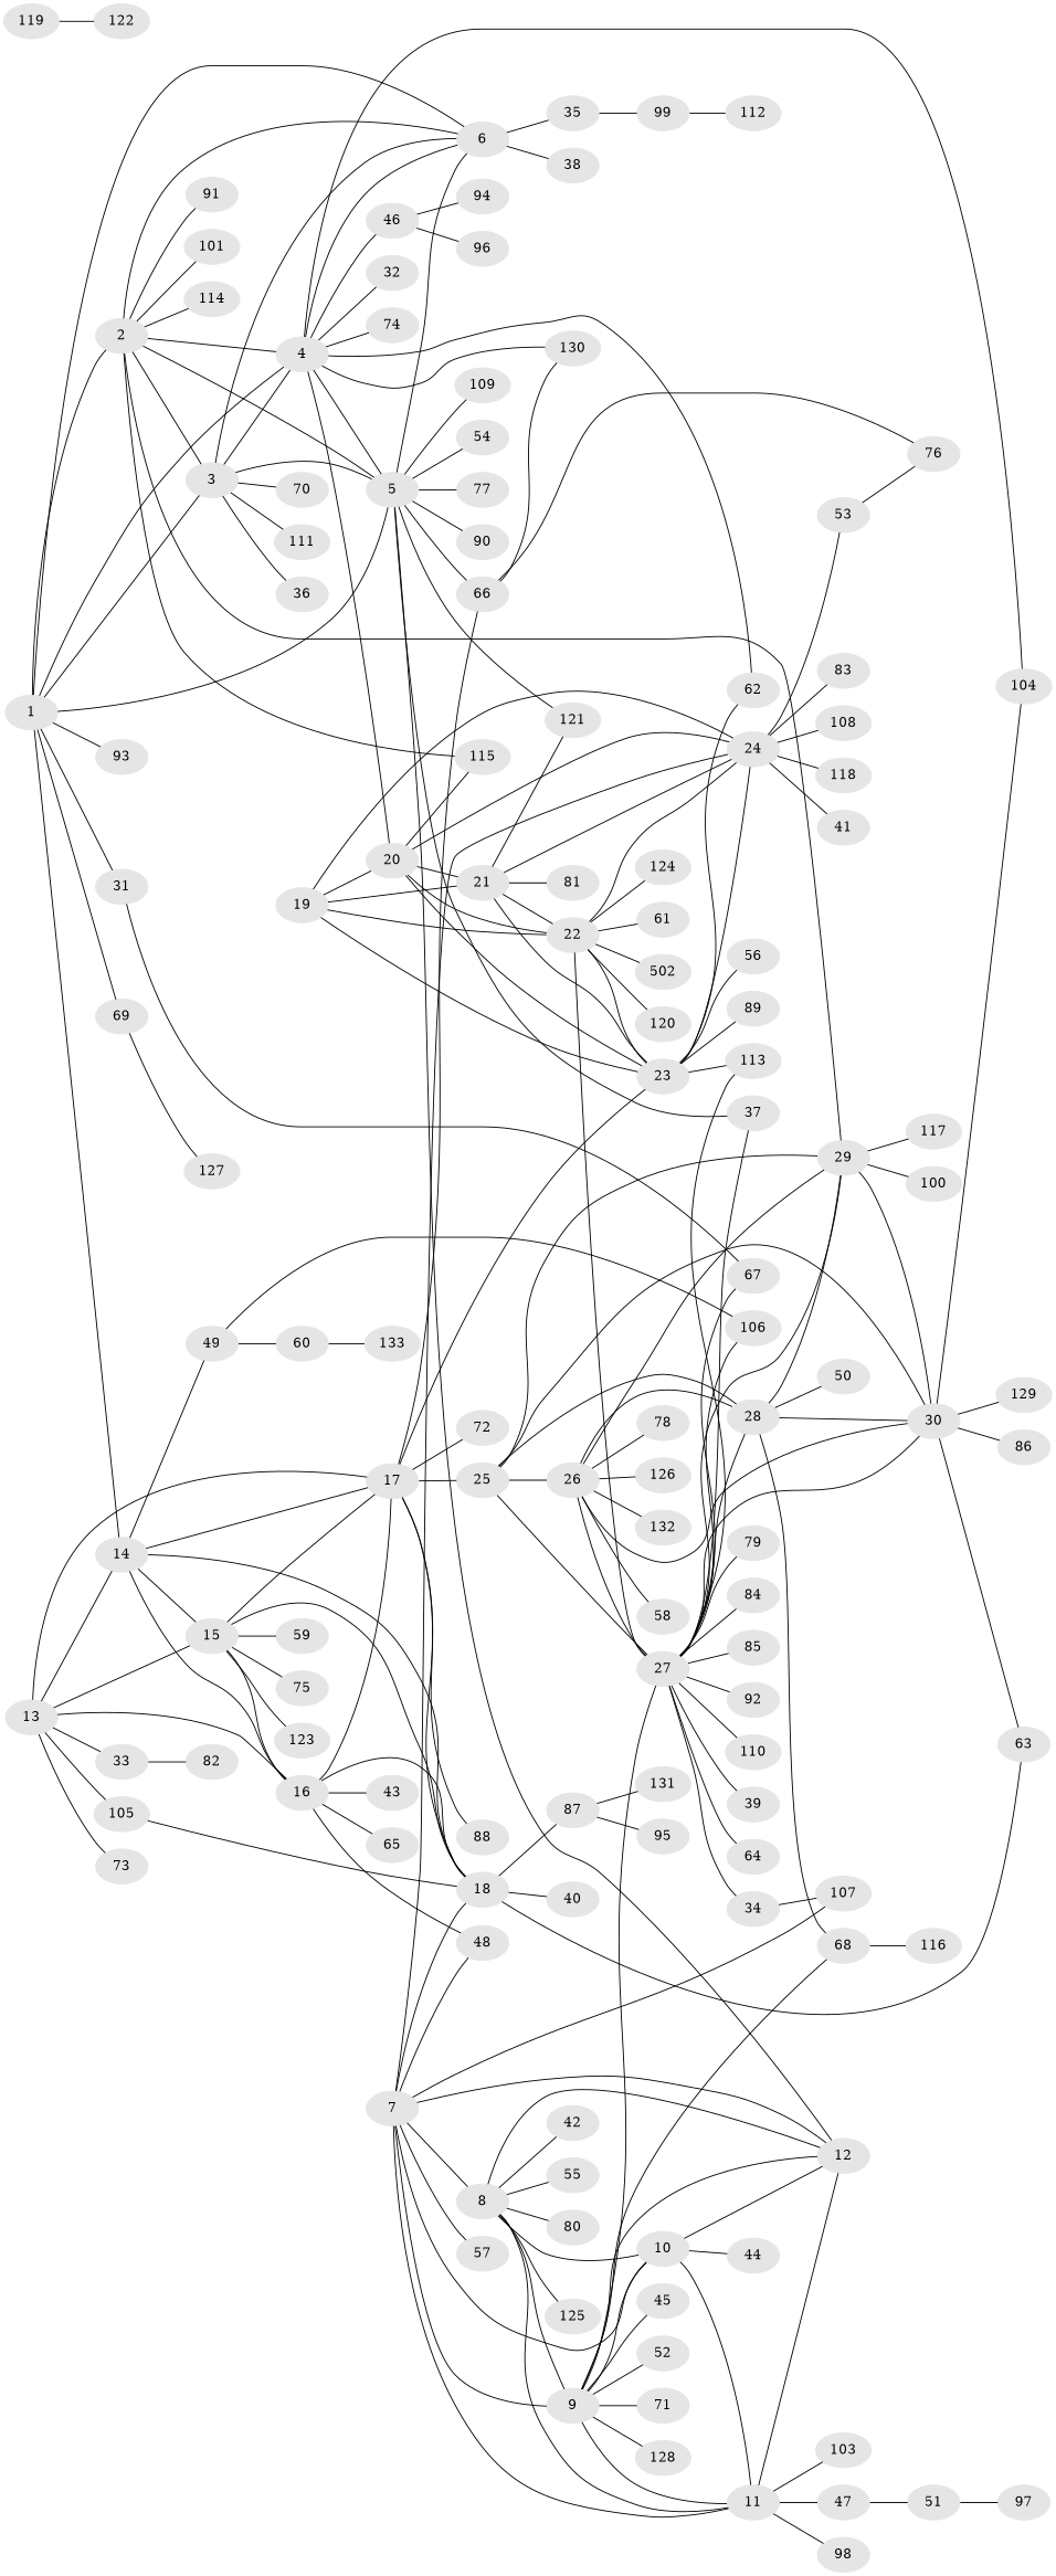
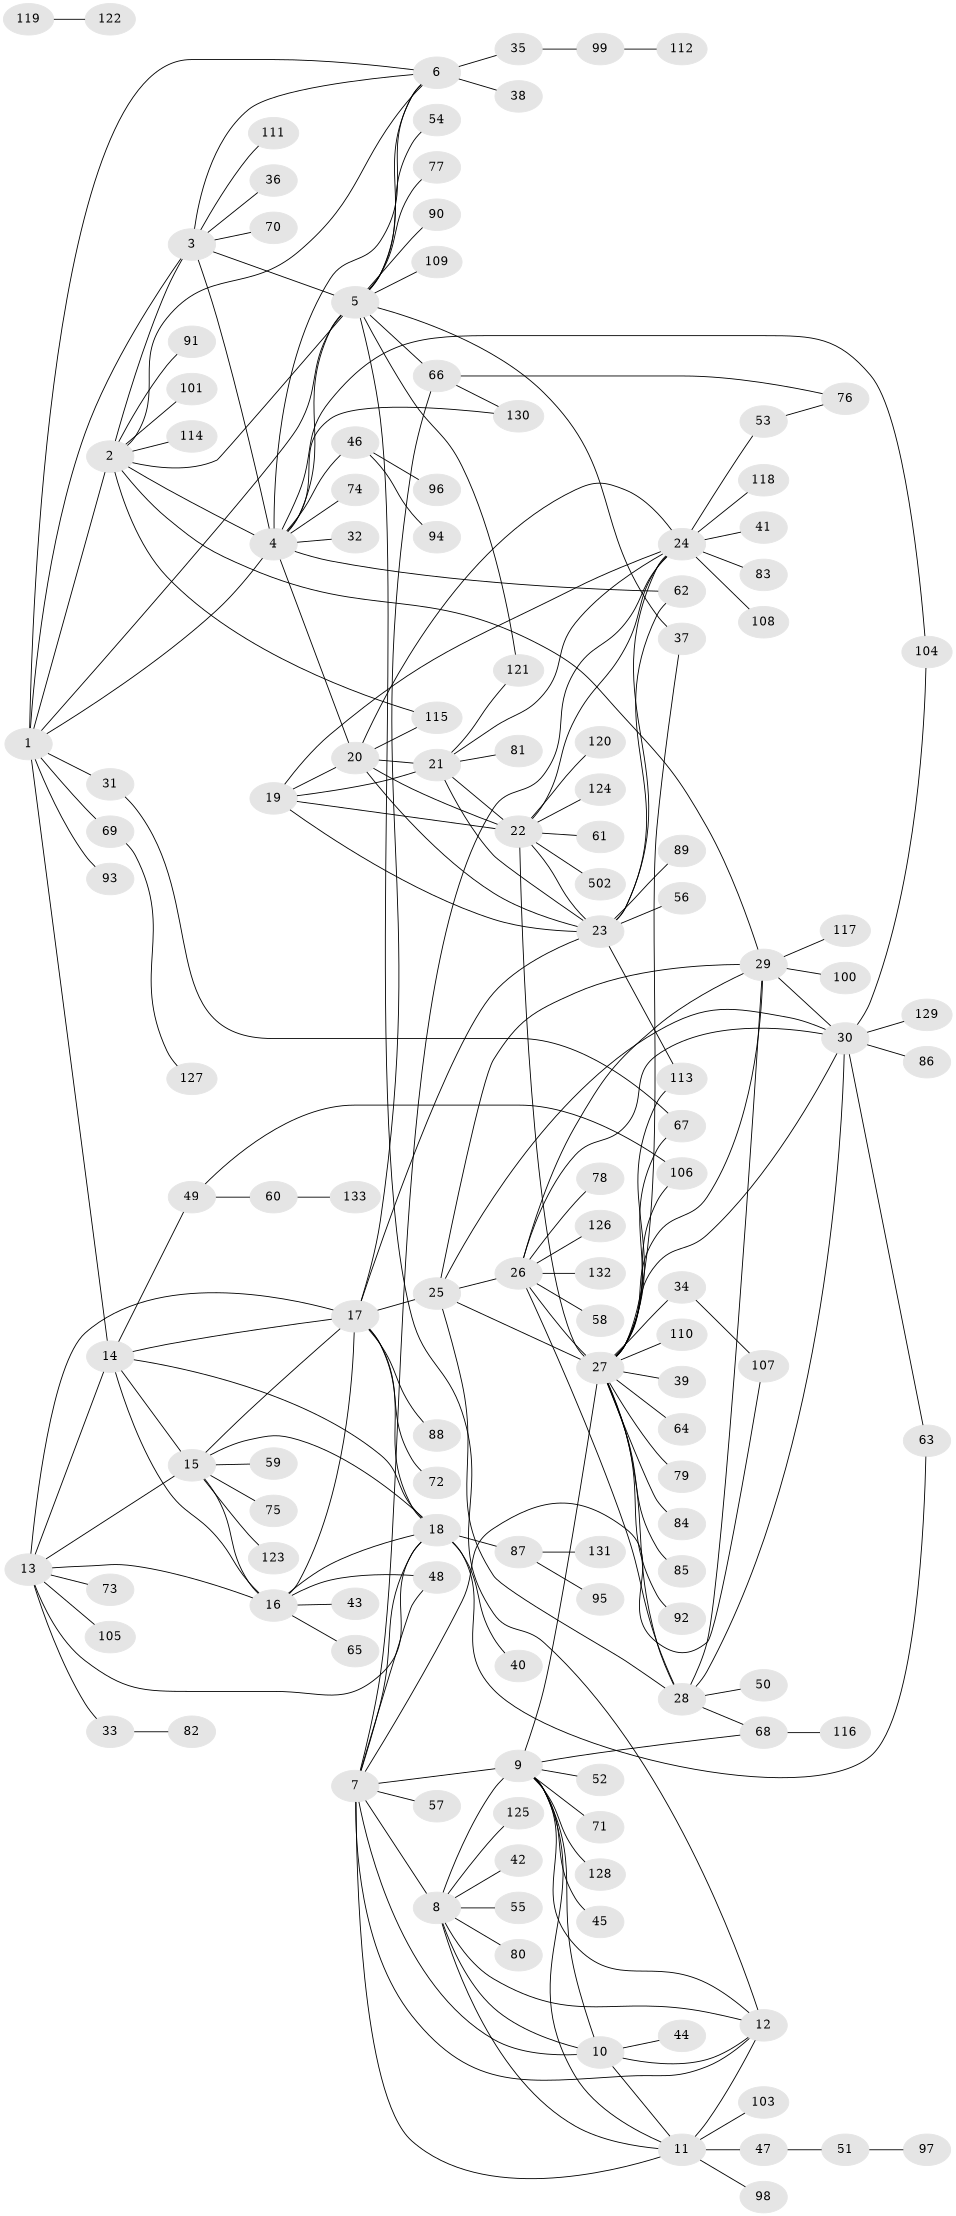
  graph {
    rankdir=LR
    node [color=gray90 style=filled]
    1
    2
    3
    4
    5
    6
    14
    31
    69
    93
    29
    91
    101
    114
    115
    36
    70
    111
    20
    32
    46
    62
    74
    104
    130
    12
    37
    54
    66
    77
    90
    109
    121
    35
    38
    18
    15
    16
    17
    49
    67
    127
    30
    100
    117
    24
    23
    21
    22
    94
    96
    76
    99
    7
    8
    9
    10
    11
    48
    57
    107
    42
    55
    80
    125
    27
    45
    52
    68
    71
    128
    44
    47
    98
    103
    40
    63
    87
    41
    53
    83
    108
    118
    113
    28
    34
    39
    64
    79
    84
    85
    92
    106
    110
    116
    119
    122
    51
    13
    33
    73
    105
    59
    75
    123
    43
    65
    25
    72
    88
    82
    60
    56
    89
    26
    95
    131
    19
    81
    61
    n121 [label=502]
    120
    124
    58
    78
    126
    132
    50
    86
    129
    112
    97
    133
    1 -- 2
    1 -- 3
    1 -- 4
    1 -- 5
    1 -- 6
    1 -- 14
    1 -- 31
    1 -- 69
    1 -- 93
    2 -- 3
    2 -- 4
    2 -- 5
    2 -- 6
    2 -- 29
    2 -- 91
    2 -- 101
    2 -- 114
    2 -- 115
    3 -- 4
    3 -- 5
    3 -- 6
    3 -- 36
    3 -- 70
    3 -- 111
    4 -- 5
    4 -- 6
    4 -- 20
    4 -- 32
    4 -- 46
    4 -- 62
    4 -- 74
    4 -- 104
    4 -- 130
    5 -- 6
    5 -- 12
    5 -- 37
    5 -- 54
    5 -- 66
    5 -- 77
    5 -- 90
    5 -- 109
    5 -- 121
    6 -- 35
    6 -- 38
    14 -- 18
    14 -- 15
    14 -- 16
    14 -- 17
    14 -- 49
    31 -- 67
    69 -- 127
    29 -- 30
    29 -- 100
    29 -- 117
    20 -- 115
    20 -- 24
    20 -- 23
    20 -- 21
    20 -- 22
    46 -- 94
    46 -- 96
    66 -- 130
    66 -- 76
    35 -- 99
    18 -- 40
    18 -- 63
    18 -- 87
    15 -- 18
    15 -- 16
    15 -- 17
    15 -- 59
    15 -- 75
    15 -- 123
    16 -- 18
    16 -- 17
    16 -- 48
    16 -- 43
    16 -- 65
    17 -- 66
    17 -- 18
    17 -- 23
    17 -- 25
    17 -- 72
    17 -- 88
    49 -- 106
    49 -- 60
    30 -- 104
    30 -- 63
    30 -- 86
    30 -- 129
    24 -- 41
    24 -- 53
    24 -- 83
    24 -- 108
    24 -- 118
    23 -- 62
    23 -- 24
    23 -- 113
    23 -- 56
    23 -- 89
    21 -- 121
    21 -- 24
    21 -- 23
    21 -- 22
    21 -- 81
    22 -- 24
    22 -- 23
    22 -- 27
    22 -- 61
    22 -- n121
    22 -- 120
    22 -- 124
    99 -- 112
    7 -- 12
    7 -- 18
    7 -- 24
    7 -- 8
    7 -- 9
    7 -- 10
    7 -- 11
    7 -- 48
    7 -- 57
    7 -- 107
    8 -- 12
    8 -- 9
    8 -- 10
    8 -- 11
    8 -- 42
    8 -- 55
    8 -- 80
    8 -- 125
    9 -- 12
    9 -- 10
    9 -- 11
    9 -- 27
    9 -- 45
    9 -- 52
    9 -- 68
    9 -- 71
    9 -- 128
    10 -- 12
    10 -- 11
    10 -- 44
    11 -- 12
    11 -- 47
    11 -- 98
    11 -- 103
    27 -- 29
    27 -- 37
    27 -- 67
    27 -- 30
    27 -- 113
    27 -- 28
    27 -- 34
    27 -- 39
    27 -- 64
    27 -- 79
    27 -- 84
    27 -- 85
    27 -- 92
    27 -- 106
    27 -- 110
    68 -- 116
    47 -- 51
    87 -- 95
    87 -- 131
    53 -- 76
    28 -- 29
    28 -- 30
    28 -- 68
    28 -- 50
    34 -- 107
    119 -- 122
    51 -- 97
    13 -- 14
-   105 -- 18
+   13 -- 18
    13 -- 15
    13 -- 16
    13 -- 17
    13 -- 33
    13 -- 73
    13 -- 105
    33 -- 82
    25 -- 29
    25 -- 30
    25 -- 27
    25 -- 28
    25 -- 26
    60 -- 133
    26 -- 29
    26 -- 30
    26 -- 27
    26 -- 28
    26 -- 58
    26 -- 78
    26 -- 126
    26 -- 132
    19 -- 20
    19 -- 24
    19 -- 23
    19 -- 21
    19 -- 22
  }
